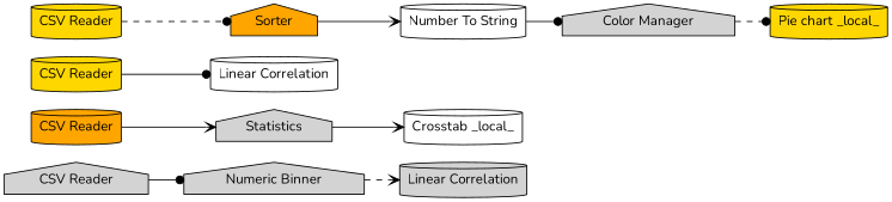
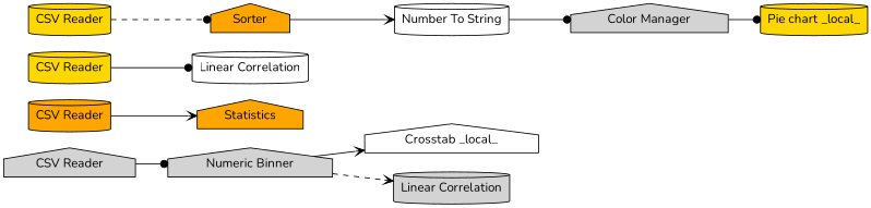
  digraph {
    fontname=Nunito
    rankdir=LR
    node [fillcolor=lightgrey fontname=Nunito shape=cylinder style=filled]
    edge [arrowhead=dot fontname=Nunito style=solid]
    n1 [label="Numeric Binner" shape=house]
-   n2 [fillcolor=white label="Crosstab _local_"]
+   n2 [fillcolor=white label="Crosstab _local_" shape=house]
    n3 [label="Linear Correlation"]
    n4 [fillcolor=orange label="CSV Reader"]
-   n5 [label=Statistics shape=house]
+   n5 [fillcolor=orange label=Statistics shape=house]
    n6 [fillcolor=gold label="CSV Reader"]
    n7 [fillcolor=white label="Linear Correlation"]
    n8 [label="Color Manager" shape=house]
    n9 [fillcolor=gold label="Pie chart _local_"]
    n10 [label="CSV Reader" shape=house]
    n11 [fillcolor=gold label="CSV Reader"]
    n12 [fillcolor=orange label=Sorter shape=house]
    n13 [fillcolor=white label="Number To String"]
-   n5 -> n2 [arrowhead=vee]
+   n1 -> n2 [arrowhead=vee]
    n1 -> n3 [arrowhead=vee style=dashed]
    n4 -> n5 [arrowhead=vee]
    n6 -> n7
-   n8 -> n9 [style=dashed]
+   n8 -> n9
    n10 -> n1
    n11 -> n12 [style=dashed]
    n12 -> n13 [arrowhead=vee]
    n13 -> n8
  }
